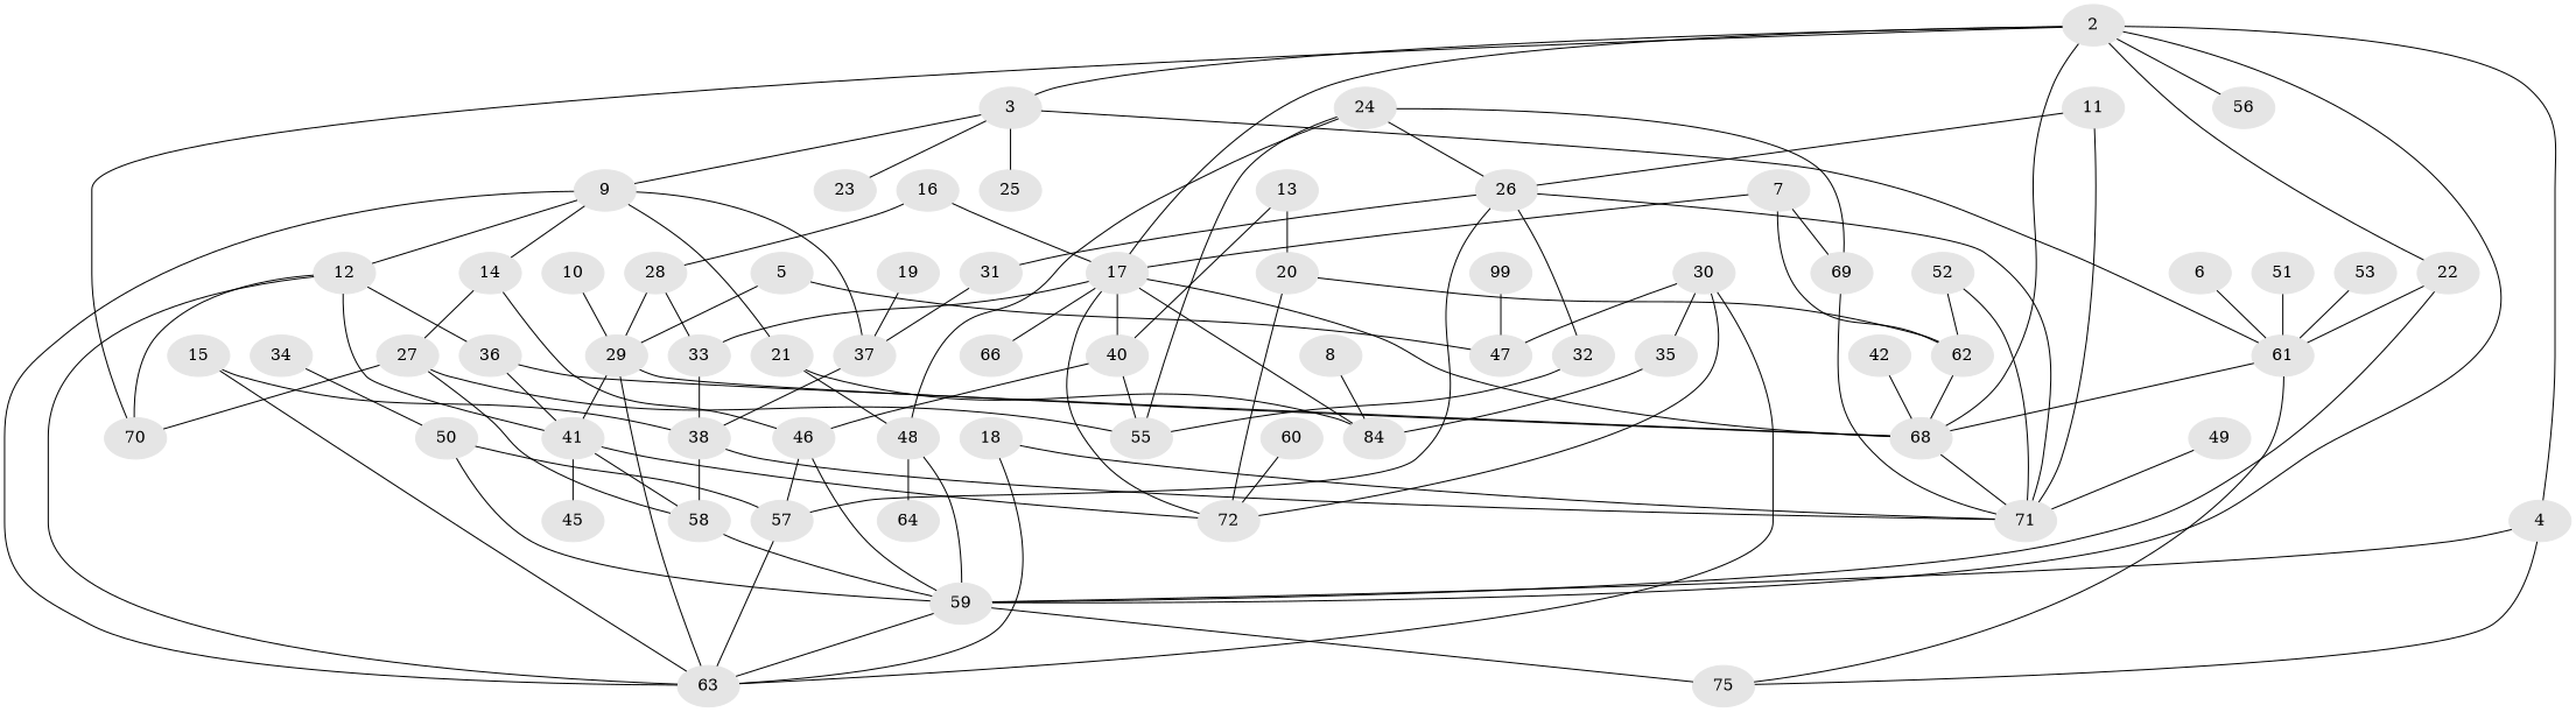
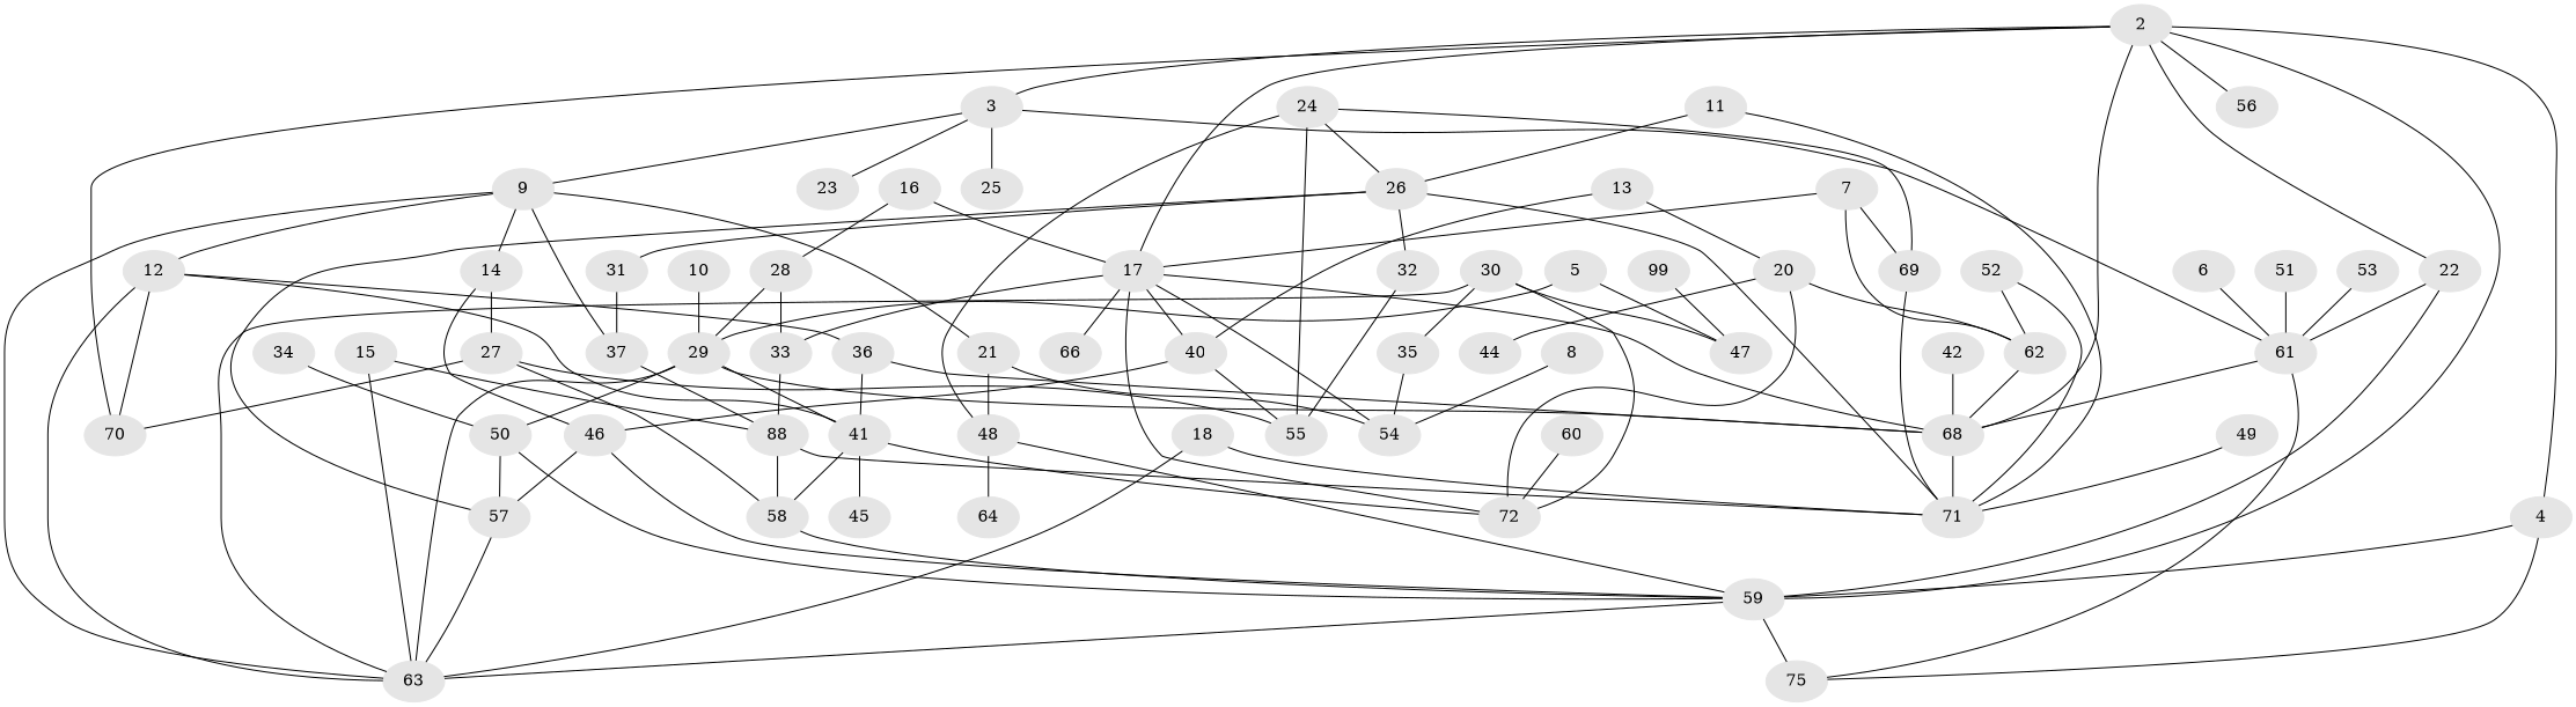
  graph {
    node [color=gray90 style=filled]
    edge [weight=1.0]
    2
    3
    4
    17
    22
    56
    59
    68
    70
    n10 [label=99]
    47
    58
    9
    23
    25
    61
    n17 [label=75]
-   54 [label=84]
+   54
    40
    33
    66
    72
    63
    71
    12
    14
    21
    37
    5
    29
    41
    50
    6
    7
    62
    69
    8
    36
    27
    46
    48
-   38
+   38 [label=88]
    10
    11
    26
    31
    32
    57
    45
    13
    20
+   44
    55
    15
    16
    28
    18
    35
-   19
    64
    24
    30
    34
    42
    49
    51
    52
    53
    60
    2 -- 3
    2 -- 4
    2 -- 17
    2 -- 22
    2 -- 56
    2 -- 59
    2 -- 68
    2 -- 70
    3 -- 9
    3 -- 23
    3 -- 25
    3 -- 61
    4 -- 59
    4 -- n17
    17 -- 68
    17 -- 54
    17 -- 40
    17 -- 33
    17 -- 66
    17 -- 72
    22 -- 59
    22 -- 61
    59 -- n17 [weight=2.0]
    59 -- 63
    68 -- 71
    n10 -- 47
    58 -- 59
    9 -- 63
    9 -- 12
    9 -- 14
    9 -- 21
    9 -- 37
    61 -- 68
    61 -- n17
    40 -- 46
    40 -- 55
    33 -- 38
    12 -- 70
    12 -- 63
    12 -- 41
    12 -- 36
    14 -- 27
    14 -- 46
    21 -- 54
    21 -- 48
    37 -- 38
    5 -- 47
    5 -- 29
    29 -- 68
    29 -- 63
    29 -- 41
+   29 -- 50
    41 -- 58
    41 -- 72
    41 -- 45
    50 -- 59
    50 -- 57
    6 -- 61
    7 -- 17
    7 -- 62
    7 -- 69
    62 -- 68
    69 -- 71
    8 -- 54
    36 -- 68
    36 -- 41
    27 -- 70
    27 -- 58
    27 -- 55
    46 -- 59
    46 -- 57
    48 -- 59
    48 -- 64
    38 -- 58
    38 -- 71
    10 -- 29
    11 -- 71
    11 -- 26
    26 -- 71
    26 -- 31
    26 -- 32
    26 -- 57
    31 -- 37
    32 -- 55
    57 -- 63
    13 -- 40
    13 -- 20
    20 -- 72
    20 -- 62
+   20 -- 44
    15 -- 63
    15 -- 38
    16 -- 17
    16 -- 28
    28 -- 33
    28 -- 29
    18 -- 63
    18 -- 71
    35 -- 54
-   19 -- 37
    24 -- 69
    24 -- 48
    24 -- 26
    24 -- 55
    30 -- 47
    30 -- 72
    30 -- 63
    30 -- 35
    34 -- 50
    42 -- 68
    49 -- 71 [weight=2.0]
    51 -- 61
    52 -- 71
    52 -- 62
    53 -- 61
    60 -- 72
  }
